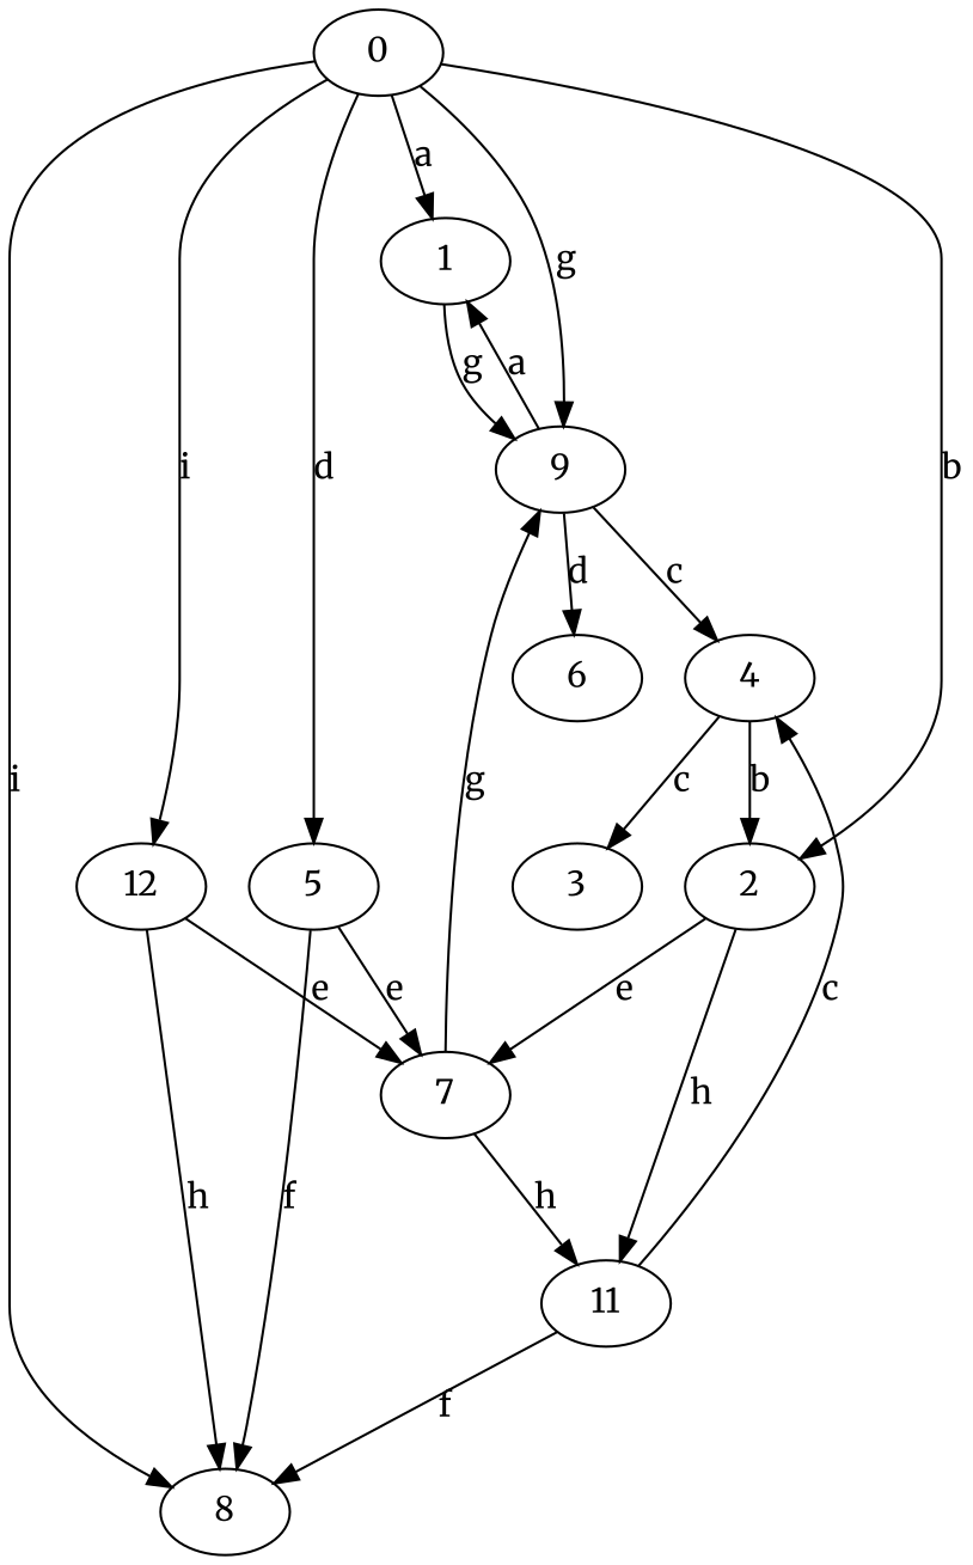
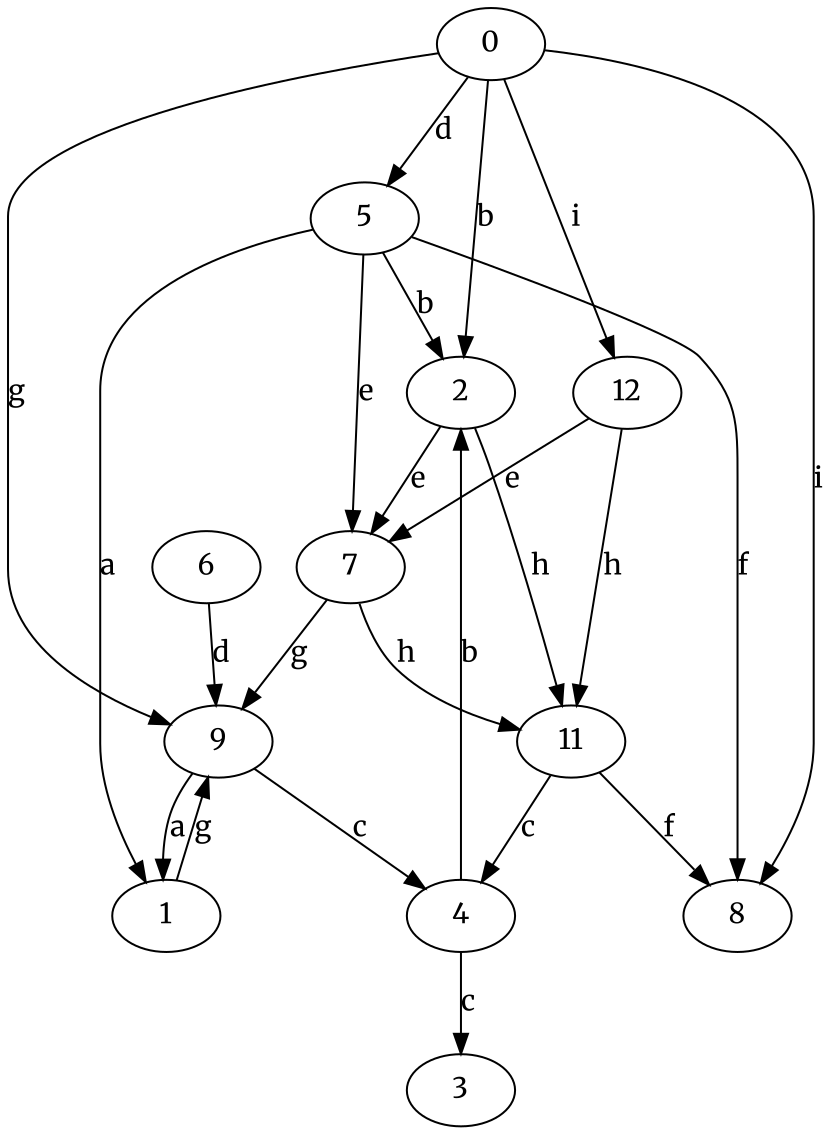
  strict digraph {
    fontname=Merriweather
    node [fontname=Merriweather]
    edge [fontname=Merriweather]
    0
    1
    2
    5
    8
    9
    12
    7
    11
    4
    6
    3
-   0 -> 1 [label=a]
+   5 -> 1 [label=a]
    0 -> 2 [label=b]
    0 -> 5 [label=d]
    0 -> 8 [label=i]
    0 -> 9 [label=g]
    0 -> 12 [label=i]
    1 -> 9 [label=g]
    2 -> 7 [label=e]
    2 -> 11 [label=h]
+   5 -> 2 [label=b]
    5 -> 8 [label=f]
    5 -> 7 [label=e]
    9 -> 1 [label=a]
    9 -> 4 [label=c]
-   9 -> 6 [label=d]
+   6 -> 9 [label=d]
    12 -> 7 [label=e]
-   12 -> 8 [label=h]
+   12 -> 11 [label=h]
    7 -> 9 [label=g]
    7 -> 11 [label=h]
    11 -> 8 [label=f]
    11 -> 4 [label=c]
    4 -> 2 [label=b]
    4 -> 3 [label=c]
  }
